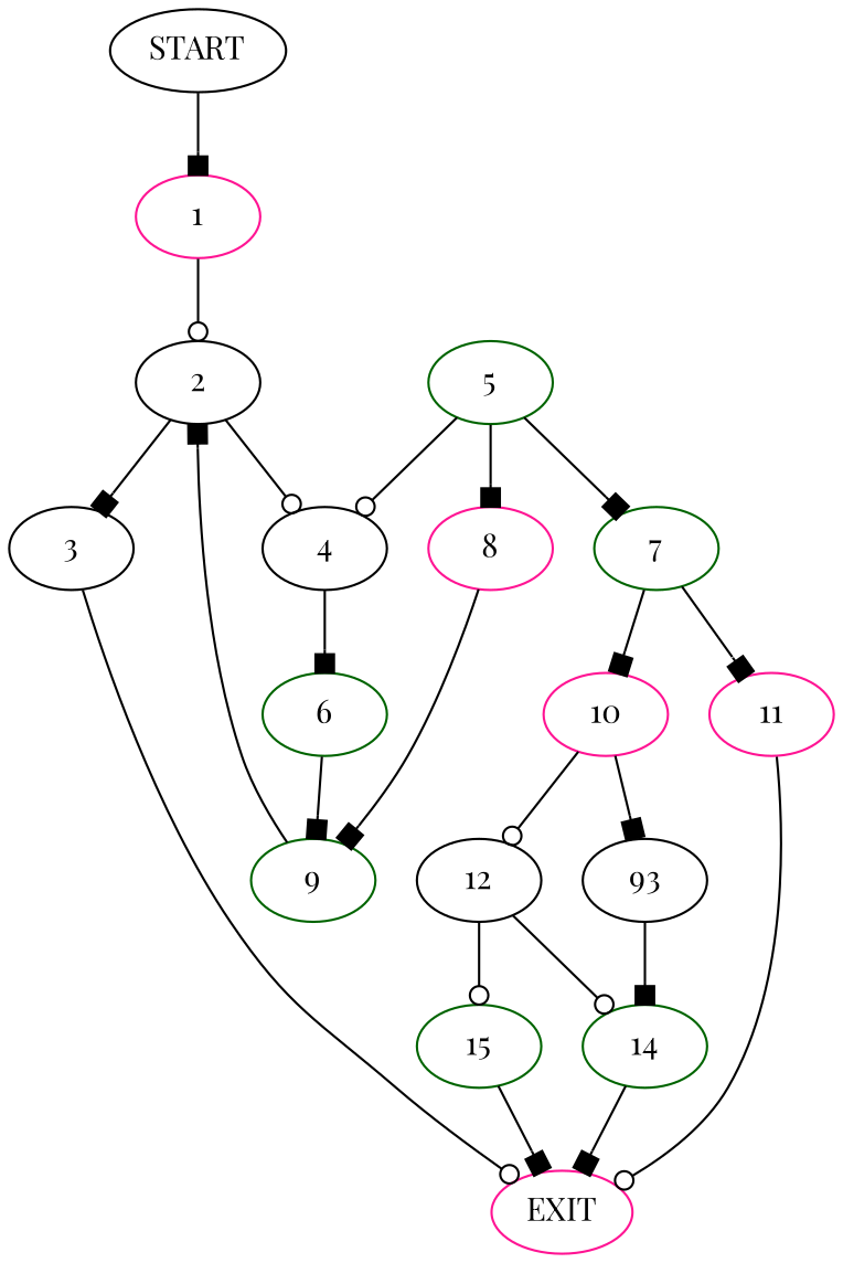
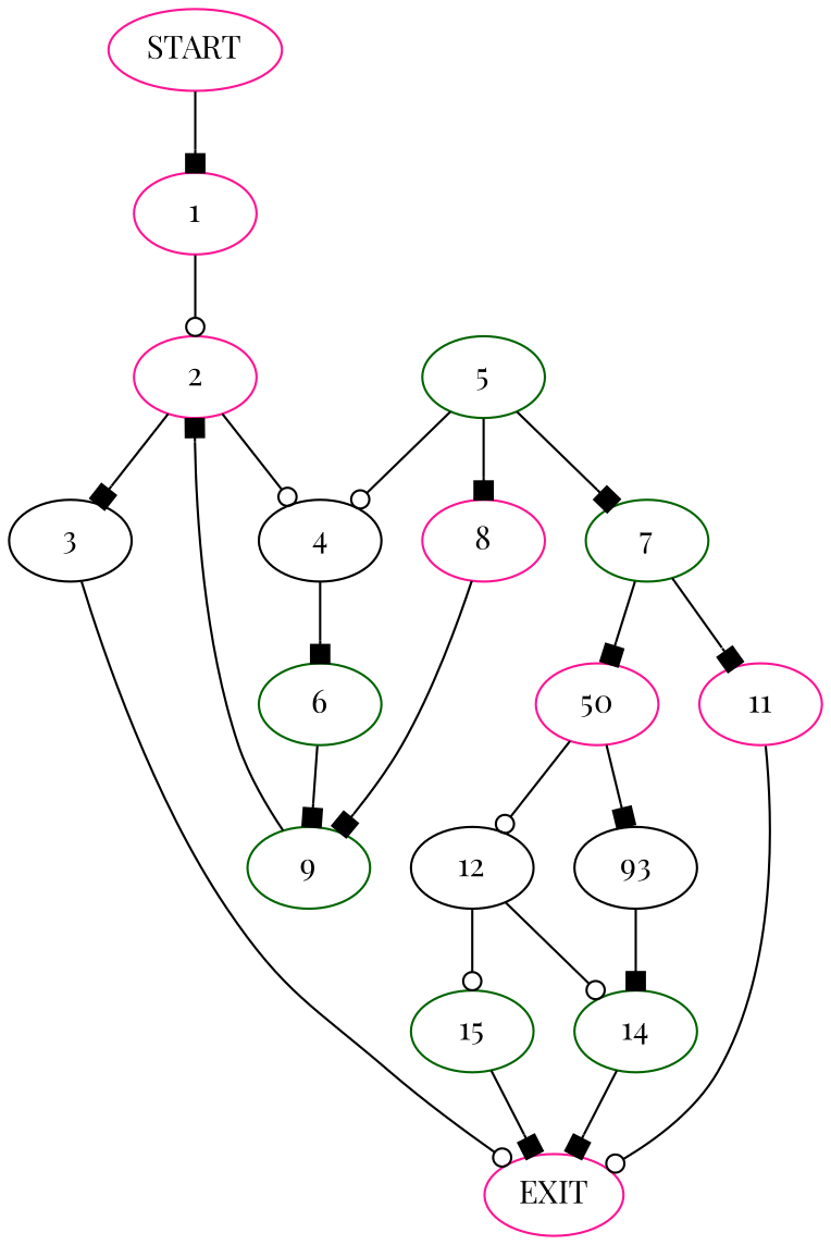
  digraph {
    fontname="Playfair Display"
    node [color=deeppink fontname="Playfair Display"]
    edge [arrowhead=box fontname="Playfair Display"]
-   n1 [color=black label=START]
+   n1 [label=START]
    1
-   2 [color=black]
+   2
    n4 [label=EXIT]
    3 [color=black]
    4 [color=black]
    6 [color=darkgreen]
    5 [color=darkgreen]
    7 [color=darkgreen]
    8
    9 [color=darkgreen]
-   10
+   10 [label=50]
    11
    12 [color=black]
    n15 [color=black label=93]
    14 [color=darkgreen]
    15 [color=darkgreen]
    n1 -> 1
    1 -> 2 [arrowhead=odot]
    2 -> 3
    2 -> 4 [arrowhead=odot]
    3 -> n4 [arrowhead=odot]
    4 -> 6
    6 -> 9
    5 -> 4 [arrowhead=odot]
    5 -> 7
    5 -> 8
    7 -> 10
    7 -> 11
    8 -> 9
    9 -> 2
    10 -> 12 [arrowhead=odot]
    10 -> n15
    11 -> n4 [arrowhead=odot]
    12 -> 14 [arrowhead=odot]
    12 -> 15 [arrowhead=odot]
    n15 -> 14
    14 -> n4
    15 -> n4
  }
